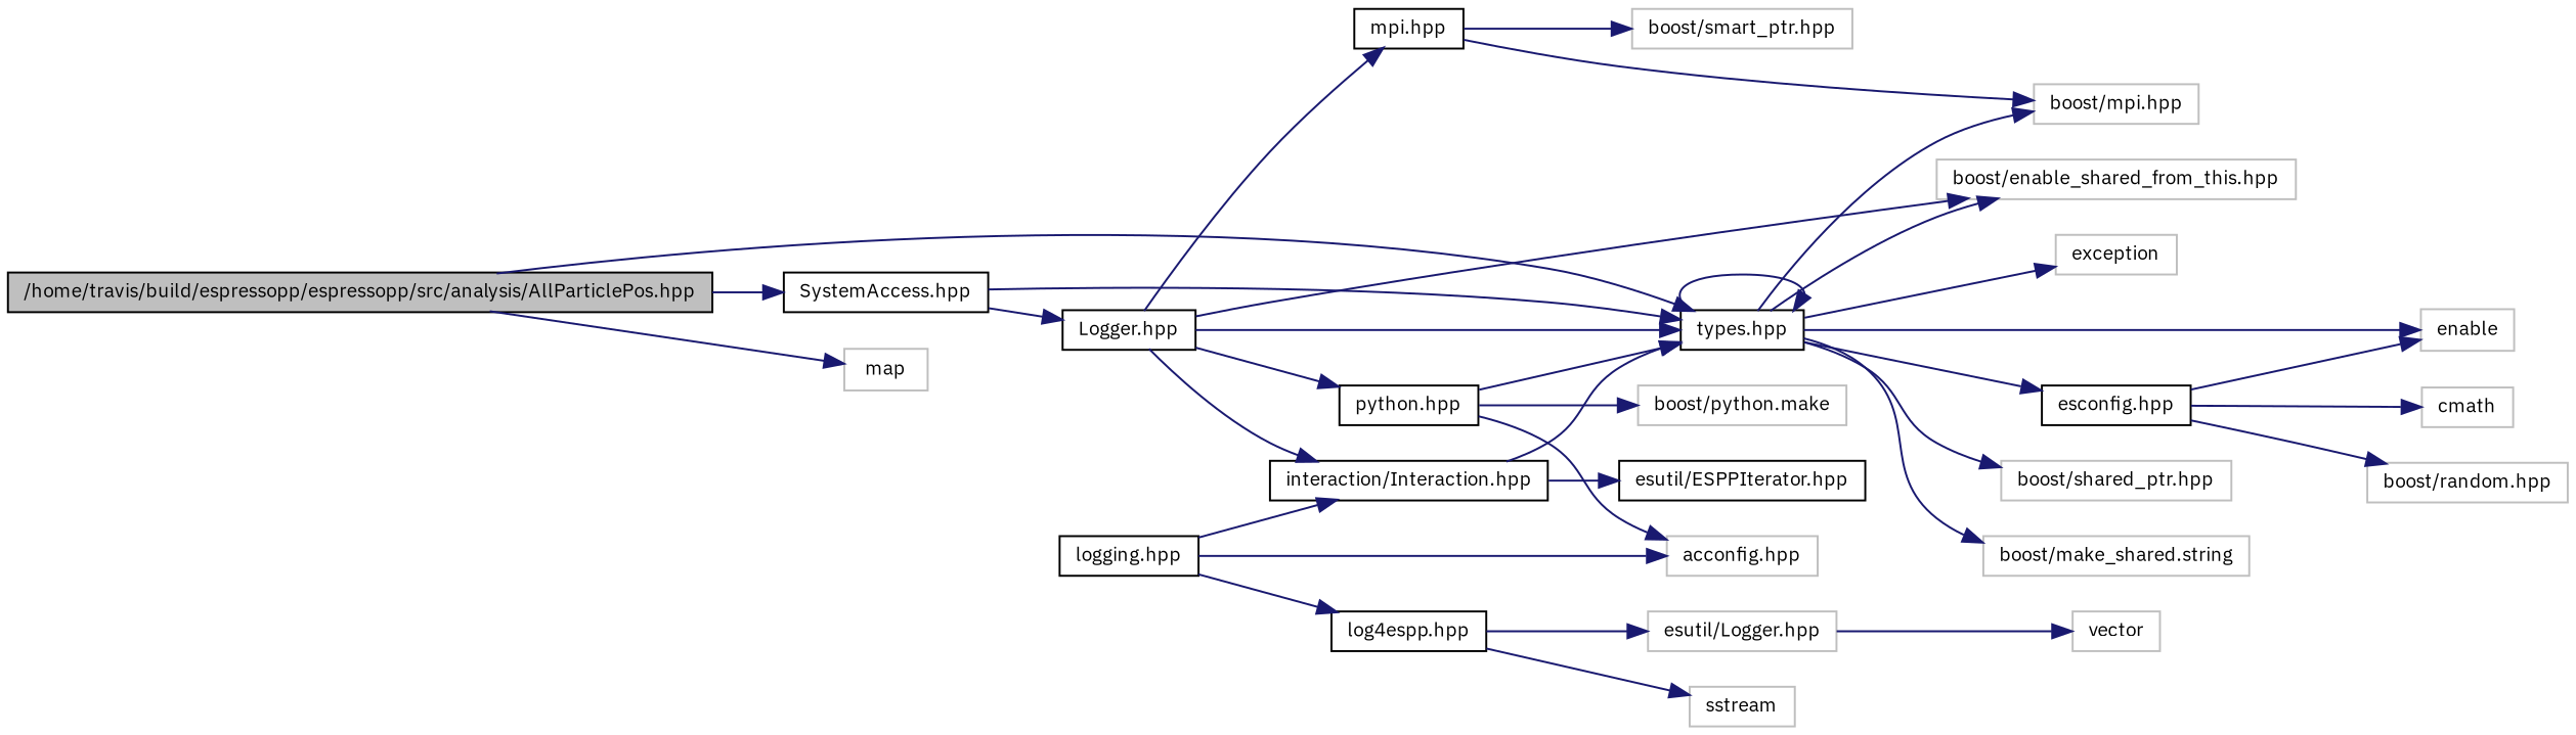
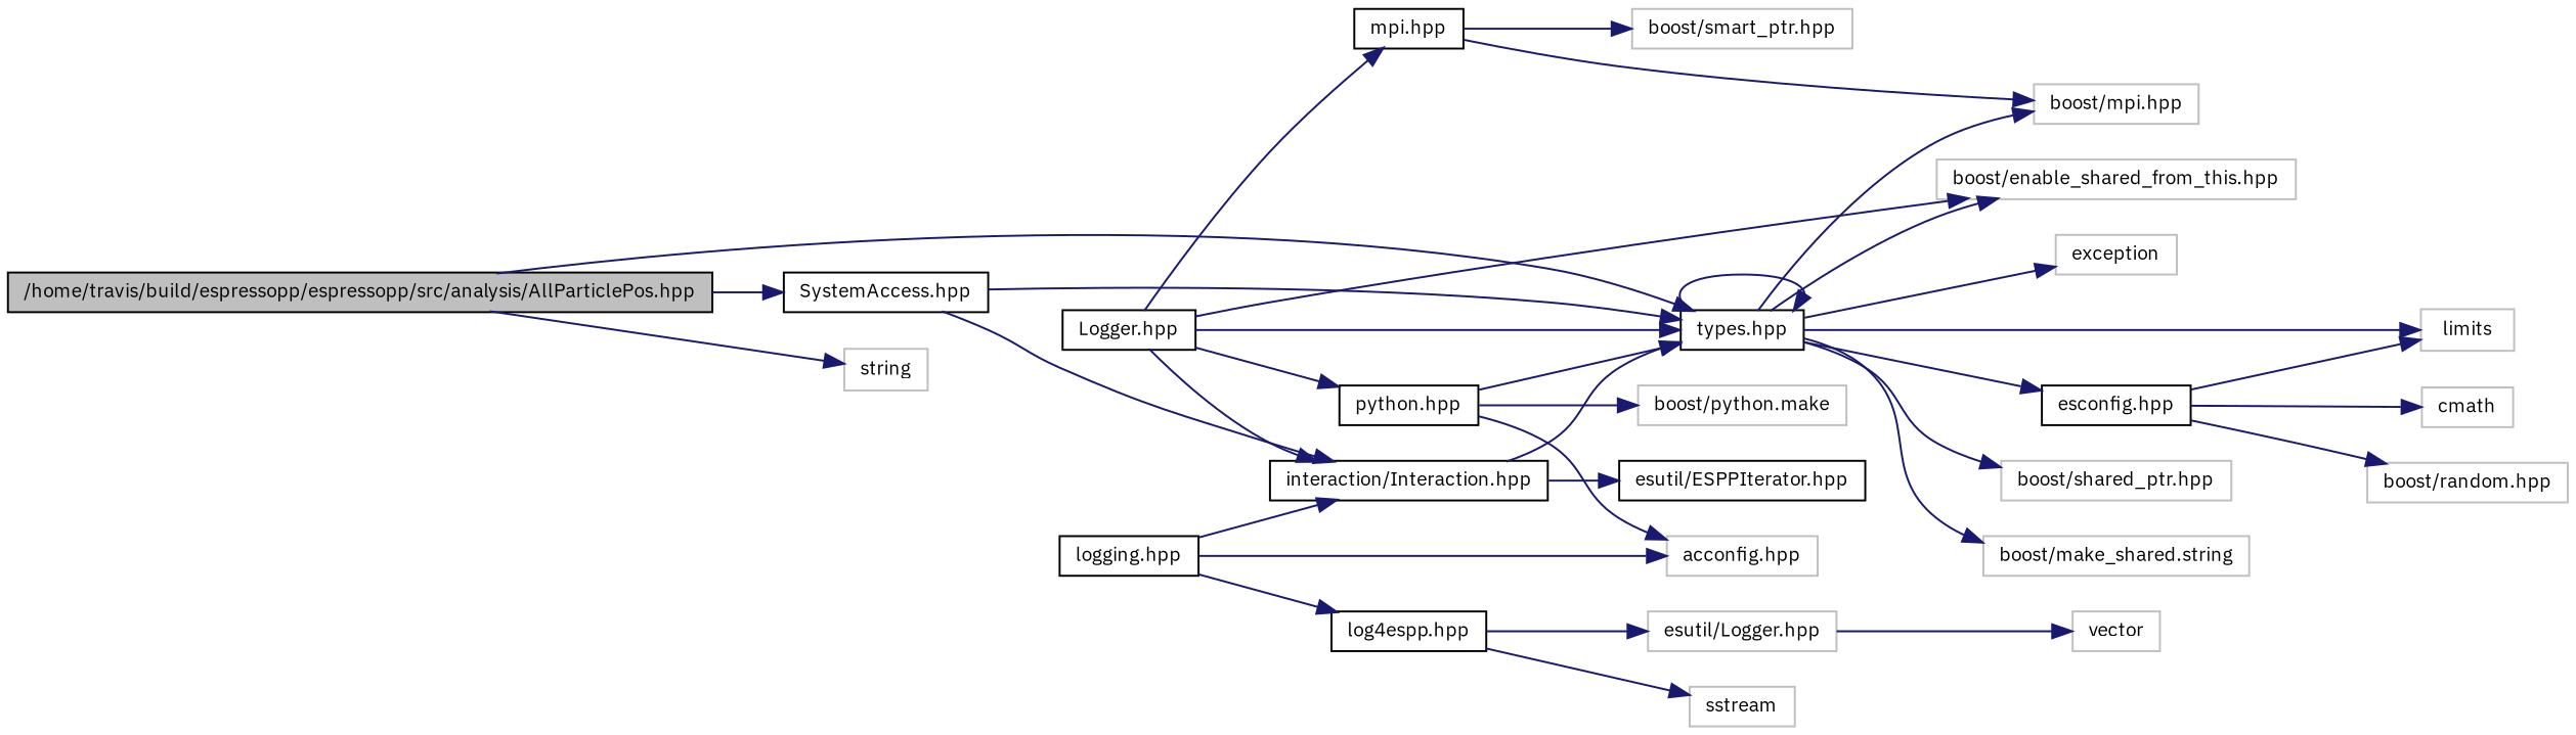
  digraph {
    fontname="IBM Plex Sans"
    rankdir=LR
    node [color=grey75 fillcolor=white fontname="IBM Plex Sans" fontsize=10 shape=record style=filled]
    edge [color=midnightblue fontname="IBM Plex Sans" fontsize=10 labelfontname=Helvetica labelfontsize=10 style=solid]
    n1 [color=black fillcolor=grey75 fontcolor=black height=0.2 label="/home/travis/build/espressopp/espressopp/src/analysis/AllParticlePos.hpp" width=0.4]
    n2 [color=black height=0.2 label="types.hpp" width=0.4]
    n3 [color=black height=0.2 label="SystemAccess.hpp" width=0.4]
-   n4 [height=0.2 label=map width=0.4]
+   n4 [height=0.2 label=string width=0.4]
    n5 [height=0.2 label="boost/shared_ptr.hpp" width=0.4]
    n6 [height=0.2 label="boost/make_shared.string" width=0.4]
    n7 [height=0.2 label="boost/enable_shared_from_this.hpp" width=0.4]
    n8 [height=0.2 label="boost/mpi.hpp" width=0.4]
    n9 [height=0.2 label=exception width=0.4]
-   n10 [height=0.2 label=enable width=0.4]
+   n10 [height=0.2 label=limits width=0.4]
    n11 [color=black height=0.2 label="esconfig.hpp" width=0.4]
    n12 [color=black height=0.2 label="Logger.hpp" width=0.4]
    n13 [height=0.2 label="boost/random.hpp" width=0.4]
    n14 [height=0.2 label=cmath width=0.4]
    n15 [color=black height=0.2 label="python.hpp" width=0.4]
    n16 [color=black height=0.2 label="mpi.hpp" width=0.4]
    n17 [color=black height=0.2 label="interaction/Interaction.hpp" width=0.4]
    n18 [height=0.2 label="acconfig.hpp" width=0.4]
    n19 [height=0.2 label="boost/python.make" width=0.4]
    n20 [height=0.2 label="boost/smart_ptr.hpp" width=0.4]
    n21 [color=black height=0.2 label="esutil/ESPPIterator.hpp" width=0.4]
    n22 [color=black height=0.2 label="logging.hpp" width=0.4]
    n23 [color=black height=0.2 label="log4espp.hpp" width=0.4]
    n24 [height=0.2 label=sstream width=0.4]
    n25 [height=0.2 label="esutil/Logger.hpp" width=0.4]
    n26 [height=0.2 label=vector width=0.4]
    n1 -> n2
    n1 -> n3
    n1 -> n4
    n2 -> n2
    n2 -> n5
    n2 -> n6
    n2 -> n7
    n2 -> n8
    n2 -> n9
    n2 -> n10
    n2 -> n11
    n3 -> n2
-   n3 -> n12
+   n3 -> n17
    n11 -> n10
    n11 -> n13
    n11 -> n14
    n12 -> n2
    n12 -> n7
    n12 -> n15
    n12 -> n16
    n12 -> n17
    n15 -> n2
    n15 -> n18
    n15 -> n19
    n16 -> n8
    n16 -> n20
    n17 -> n2
    n17 -> n21
    n22 -> n17
    n22 -> n18
    n22 -> n23
    n23 -> n24
    n23 -> n25
    n25 -> n26
  }
